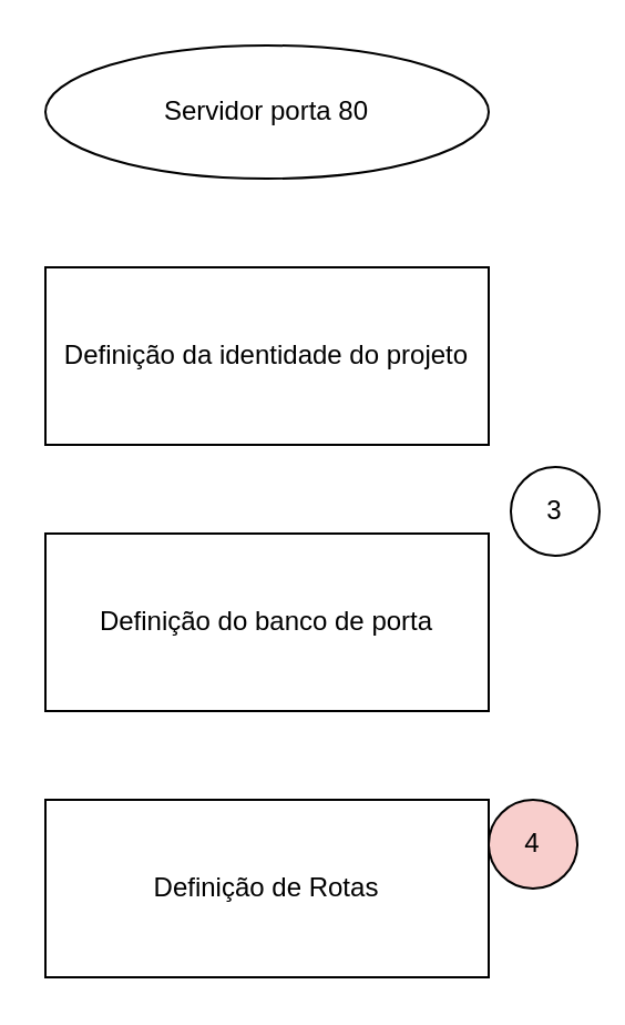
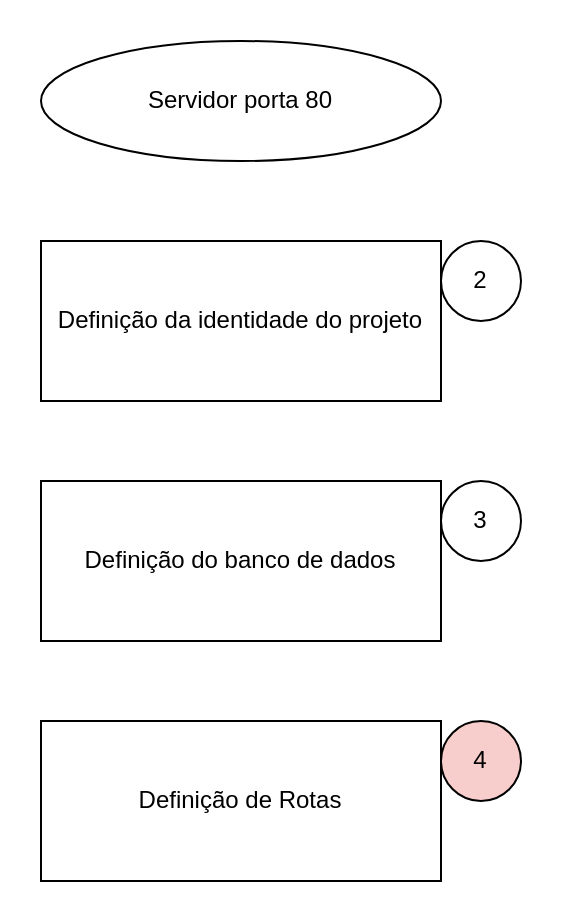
  <mxCell id="0" />
  <mxCell id="1" parent="0" />
  <mxCell id="2" value="Definição da identidade do projeto" style="whiteSpace=wrap;html=1;align=center;" vertex="1" parent="1"><mxGeometry x="20" y="120" width="200" height="80" as="geometry" /></mxCell>
  <mxCell id="3" value="Servidor porta 80" style="ellipse;whiteSpace=wrap;html=1;align=center;" vertex="1" parent="1"><mxGeometry x="20" y="20" width="200" height="60" as="geometry" /></mxCell>
- <mxCell id="5" value="Definição do banco de porta" style="whiteSpace=wrap;html=1;align=center;" vertex="1" parent="1"><mxGeometry x="20" y="240" width="200" height="80" as="geometry" /></mxCell>
- <mxCell id="6" value="3" style="ellipse;whiteSpace=wrap;html=1;aspect=fixed;" vertex="1" parent="1"><mxGeometry x="230" y="210" width="40" height="40" as="geometry" /></mxCell>
+ <mxCell id="4" value="2" style="ellipse;whiteSpace=wrap;html=1;aspect=fixed;" vertex="1" parent="1"><mxGeometry x="220" y="120" width="40" height="40" as="geometry" /></mxCell>
+ <mxCell id="5" value="Definição do banco de dados" style="whiteSpace=wrap;html=1;align=center;" vertex="1" parent="1"><mxGeometry x="20" y="240" width="200" height="80" as="geometry" /></mxCell>
+ <mxCell id="6" value="3" style="ellipse;whiteSpace=wrap;html=1;aspect=fixed;" vertex="1" parent="1"><mxGeometry x="220" y="240" width="40" height="40" as="geometry" /></mxCell>
  <mxCell id="7" value="Definição de Rotas" style="whiteSpace=wrap;html=1;align=center;" vertex="1" parent="1"><mxGeometry x="20" y="360" width="200" height="80" as="geometry" /></mxCell>
  <mxCell id="8" value="4" style="ellipse;whiteSpace=wrap;html=1;aspect=fixed;fillColor=#f8cecc;" vertex="1" parent="1"><mxGeometry x="220" y="360" width="40" height="40" as="geometry" /></mxCell>
